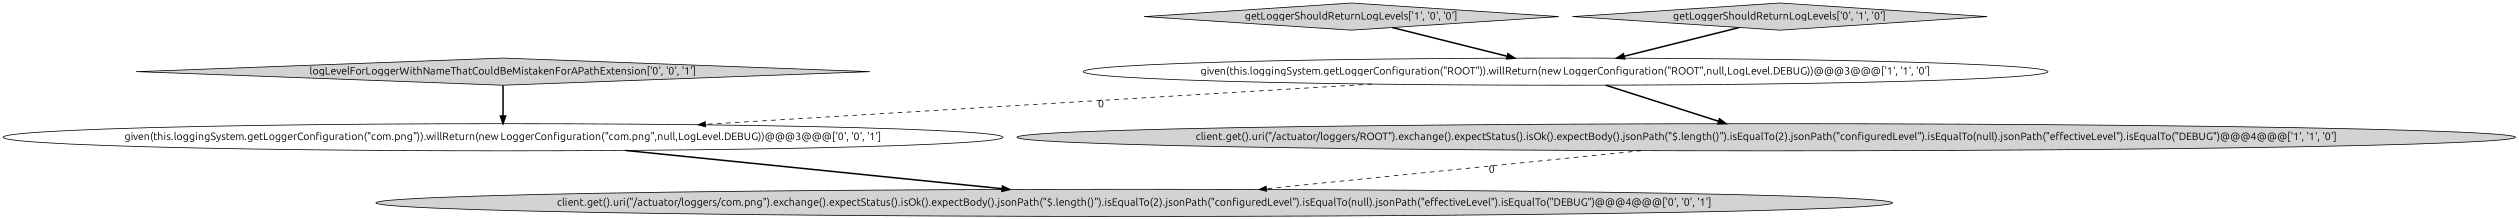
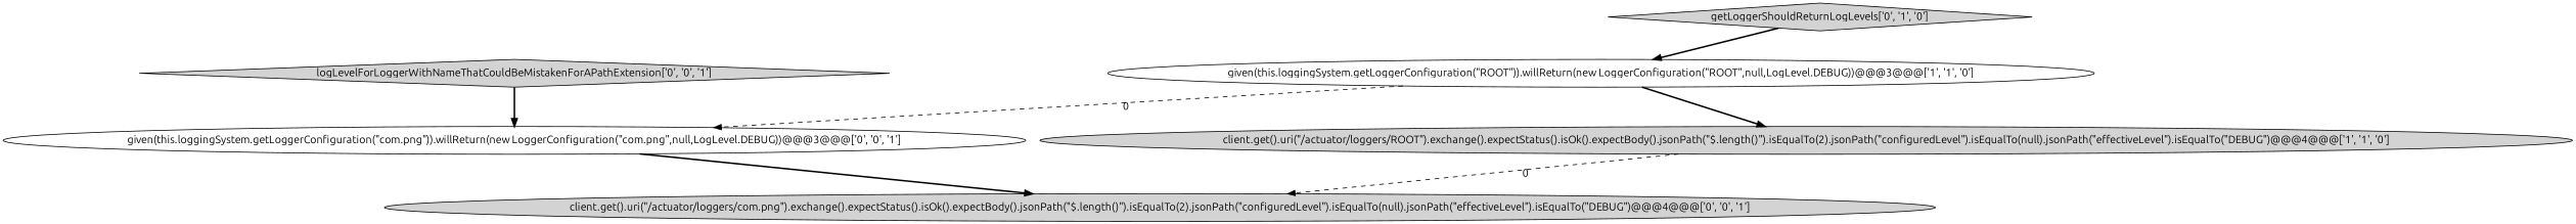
  digraph {
    fontname=Ubuntu
    node [fillcolor=lightgray shape=ellipse style=filled fontname=Ubuntu]
    edge [style=bold fontname=Ubuntu]
    n1 [label="logLevelForLoggerWithNameThatCouldBeMistakenForAPathExtension['0', '0', '1']" shape=diamond]
    n2 [fillcolor=white label="given(this.loggingSystem.getLoggerConfiguration(\"com.png\")).willReturn(new LoggerConfiguration(\"com.png\",null,LogLevel.DEBUG))@@@3@@@['0', '0', '1']"]
-   n3 [label="getLoggerShouldReturnLogLevels['1', '0', '0']" shape=diamond]
    n4 [fillcolor=white label="given(this.loggingSystem.getLoggerConfiguration(\"ROOT\")).willReturn(new LoggerConfiguration(\"ROOT\",null,LogLevel.DEBUG))@@@3@@@['1', '1', '0']"]
    n5 [label="client.get().uri(\"/actuator/loggers/com.png\").exchange().expectStatus().isOk().expectBody().jsonPath(\"$.length()\").isEqualTo(2).jsonPath(\"configuredLevel\").isEqualTo(null).jsonPath(\"effectiveLevel\").isEqualTo(\"DEBUG\")@@@4@@@['0', '0', '1']"]
    n6 [label="client.get().uri(\"/actuator/loggers/ROOT\").exchange().expectStatus().isOk().expectBody().jsonPath(\"$.length()\").isEqualTo(2).jsonPath(\"configuredLevel\").isEqualTo(null).jsonPath(\"effectiveLevel\").isEqualTo(\"DEBUG\")@@@4@@@['1', '1', '0']"]
    n7 [label="getLoggerShouldReturnLogLevels['0', '1', '0']" shape=diamond]
    n1 -> n2
    n2 -> n5
-   n3 -> n4
    n4 -> n2 [label=0 style=dashed]
    n4 -> n6
    n6 -> n5 [label=0 style=dashed]
    n7 -> n4
  }
